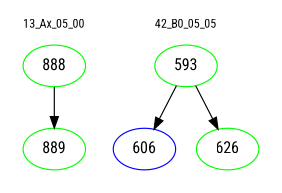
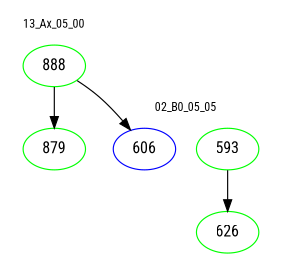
  digraph {
    fontname="Roboto Condensed"
    node [color=green fontname="Roboto Condensed"]
    edge [color=black fontname="Roboto Condensed"]
    n1 [label=888]
-   n2 [label=889]
+   n2 [label=879]
    n3 [label=593]
    n4 [color=blue label=606]
    n5 [label=626]
    subgraph cluster_1 {
      color=white
      fontsize=10
      label="13_Ax_05_00"
      n1
      n2
    }
    subgraph cluster_2 {
      color=white
      fontsize=10
-     label="42_B0_05_05"
+     label="02_B0_05_05"
      n3
      n4
      n5
    }
    n1 -> n2
-   n3 -> n4
+   n1 -> n4
    n3 -> n5
  }
